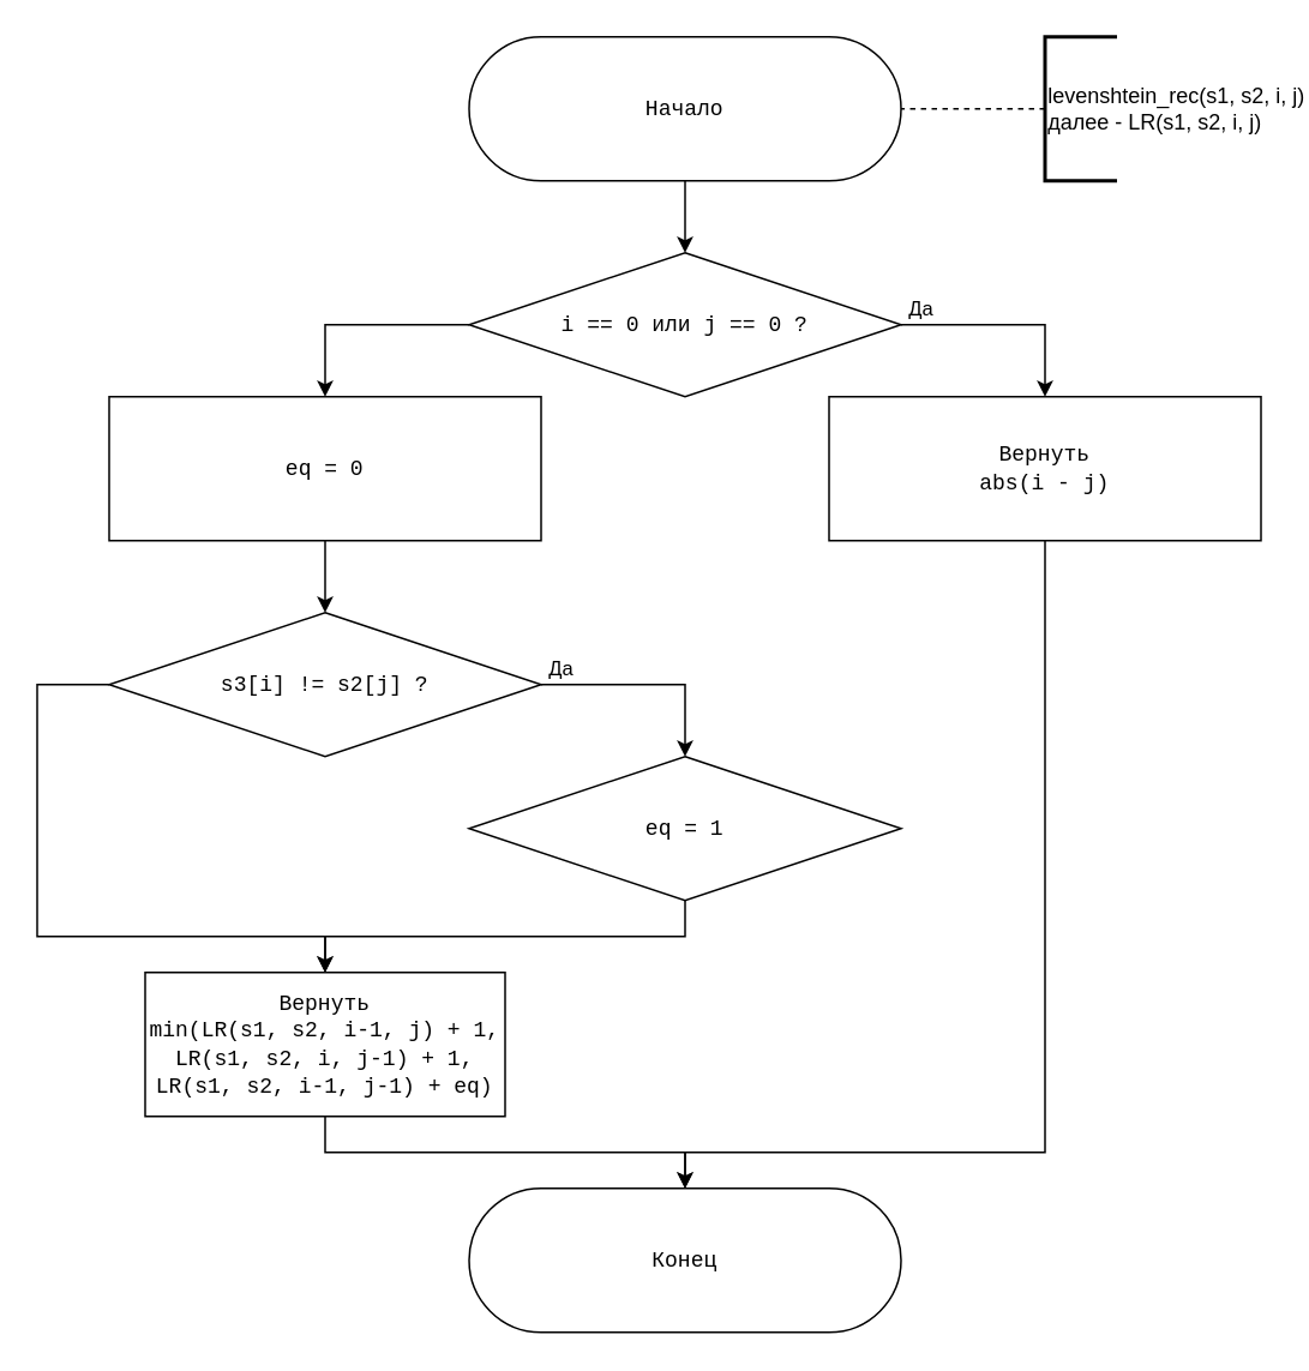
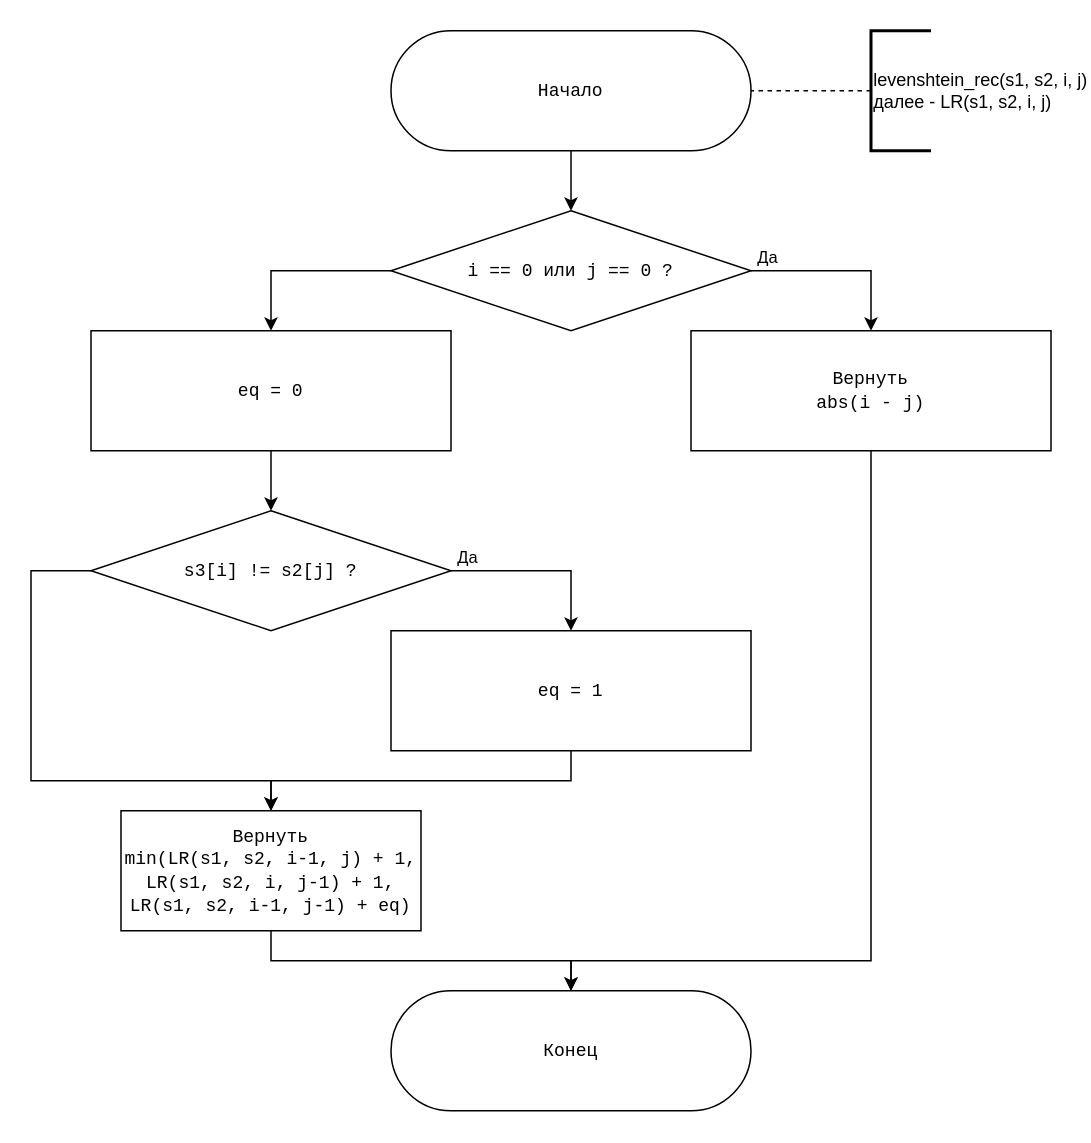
  <mxCell id="0" />
  <mxCell id="1" parent="0" />
  <mxCell id="2" style="edgeStyle=orthogonalEdgeStyle;rounded=0;orthogonalLoop=1;jettySize=auto;html=1;entryX=0.5;entryY=0;entryDx=0;entryDy=0;" parent="1" source="3" target="7" edge="1"><mxGeometry relative="1" as="geometry" /></mxCell>
  <mxCell id="3" value="&lt;font face=&quot;Courier New&quot;&gt;Начало&lt;/font&gt;" style="rounded=1;whiteSpace=wrap;html=1;arcSize=50;" parent="1" vertex="1"><mxGeometry x="260" y="20" width="240" height="80" as="geometry" /></mxCell>
  <mxCell id="4" style="edgeStyle=orthogonalEdgeStyle;rounded=0;orthogonalLoop=1;jettySize=auto;html=1;exitX=1;exitY=0.5;exitDx=0;exitDy=0;entryX=0.5;entryY=0;entryDx=0;entryDy=0;" parent="1" source="7" target="9" edge="1"><mxGeometry relative="1" as="geometry" /></mxCell>
  <mxCell id="5" value="Да" style="edgeLabel;html=1;align=center;verticalAlign=middle;resizable=0;points=[];" parent="4" vertex="1" connectable="0"><mxGeometry x="-0.602" relative="1" as="geometry"><mxPoint x="-14" y="-10" as="offset" /></mxGeometry></mxCell>
  <mxCell id="6" style="edgeStyle=orthogonalEdgeStyle;rounded=0;orthogonalLoop=1;jettySize=auto;html=1;exitX=0;exitY=0.5;exitDx=0;exitDy=0;entryX=0.5;entryY=0;entryDx=0;entryDy=0;" parent="1" source="7" target="11" edge="1"><mxGeometry relative="1" as="geometry" /></mxCell>
  <mxCell id="7" value="&lt;font face=&quot;Courier New&quot;&gt;i == 0 или j == 0 ?&lt;/font&gt;" style="rhombus;whiteSpace=wrap;html=1;" parent="1" vertex="1"><mxGeometry x="260" y="140" width="240" height="80" as="geometry" /></mxCell>
  <mxCell id="8" style="edgeStyle=orthogonalEdgeStyle;rounded=0;orthogonalLoop=1;jettySize=auto;html=1;entryX=0.5;entryY=0;entryDx=0;entryDy=0;exitX=0.5;exitY=1;exitDx=0;exitDy=0;" parent="1" source="9" target="20" edge="1"><mxGeometry relative="1" as="geometry"><Array as="points"><mxPoint x="580" y="640" /><mxPoint x="380" y="640" /></Array></mxGeometry></mxCell>
  <mxCell id="9" value="&lt;font face=&quot;Courier New&quot;&gt;Вернуть&lt;br&gt;abs(i - j)&lt;/font&gt;" style="rounded=0;whiteSpace=wrap;html=1;" parent="1" vertex="1"><mxGeometry x="460" y="220" width="240" height="80" as="geometry" /></mxCell>
  <mxCell id="10" style="edgeStyle=orthogonalEdgeStyle;rounded=0;orthogonalLoop=1;jettySize=auto;html=1;exitX=0.5;exitY=1;exitDx=0;exitDy=0;entryX=0.5;entryY=0;entryDx=0;entryDy=0;" parent="1" source="11" target="15" edge="1"><mxGeometry relative="1" as="geometry" /></mxCell>
  <mxCell id="11" value="&lt;font face=&quot;Courier New&quot;&gt;eq = 0&lt;/font&gt;" style="rounded=0;whiteSpace=wrap;html=1;" parent="1" vertex="1"><mxGeometry x="60" y="220" width="240" height="80" as="geometry" /></mxCell>
  <mxCell id="12" style="edgeStyle=orthogonalEdgeStyle;rounded=0;orthogonalLoop=1;jettySize=auto;html=1;exitX=1;exitY=0.5;exitDx=0;exitDy=0;entryX=0.5;entryY=0;entryDx=0;entryDy=0;" parent="1" source="15" target="17" edge="1"><mxGeometry relative="1" as="geometry" /></mxCell>
  <mxCell id="13" value="Да" style="edgeLabel;html=1;align=center;verticalAlign=middle;resizable=0;points=[];" parent="12" vertex="1" connectable="0"><mxGeometry x="-0.617" relative="1" as="geometry"><mxPoint x="-13" y="-10" as="offset" /></mxGeometry></mxCell>
  <mxCell id="14" style="edgeStyle=orthogonalEdgeStyle;rounded=0;orthogonalLoop=1;jettySize=auto;html=1;exitX=0;exitY=0.5;exitDx=0;exitDy=0;entryX=0.5;entryY=0;entryDx=0;entryDy=0;" parent="1" source="15" target="19" edge="1"><mxGeometry relative="1" as="geometry"><Array as="points"><mxPoint x="20" y="380" /><mxPoint x="20" y="520" /><mxPoint x="180" y="520" /></Array></mxGeometry></mxCell>
  <mxCell id="15" value="&lt;font face=&quot;Courier New&quot;&gt;s3[i] != s2[j] ?&lt;/font&gt;" style="rhombus;whiteSpace=wrap;html=1;" parent="1" vertex="1"><mxGeometry x="60" y="340" width="240" height="80" as="geometry" /></mxCell>
  <mxCell id="16" style="edgeStyle=orthogonalEdgeStyle;rounded=0;orthogonalLoop=1;jettySize=auto;html=1;exitX=0.5;exitY=1;exitDx=0;exitDy=0;entryX=0.5;entryY=0;entryDx=0;entryDy=0;" parent="1" source="17" target="19" edge="1"><mxGeometry relative="1" as="geometry" /></mxCell>
- <mxCell id="17" value="&lt;font face=&quot;Courier New&quot;&gt;eq = 1&lt;/font&gt;" style="rhombus;whiteSpace=wrap;html=1;" parent="1" vertex="1"><mxGeometry x="260" y="420" width="240" height="80" as="geometry" /></mxCell>
+ <mxCell id="17" value="&lt;font face=&quot;Courier New&quot;&gt;eq = 1&lt;/font&gt;" style="rounded=0;whiteSpace=wrap;html=1;" parent="1" vertex="1"><mxGeometry x="260" y="420" width="240" height="80" as="geometry" /></mxCell>
  <mxCell id="18" style="edgeStyle=orthogonalEdgeStyle;rounded=0;orthogonalLoop=1;jettySize=auto;html=1;exitX=0.5;exitY=1;exitDx=0;exitDy=0;entryX=0.5;entryY=0;entryDx=0;entryDy=0;" parent="1" source="19" target="20" edge="1"><mxGeometry relative="1" as="geometry" /></mxCell>
  <mxCell id="19" value="&lt;font face=&quot;Courier New&quot;&gt;Вернуть&lt;br&gt;min(LR(s1, s2, i-1, j) + 1, LR(s1, s2, i, j-1) + 1, LR(s1, s2, i-1, j-1) + eq)&lt;br&gt;&lt;/font&gt;" style="rounded=0;whiteSpace=wrap;html=1;" parent="1" vertex="1"><mxGeometry x="80" y="540" width="200" height="80" as="geometry" /></mxCell>
  <mxCell id="20" value="&lt;font face=&quot;Courier New&quot;&gt;Конец&lt;/font&gt;" style="rounded=1;whiteSpace=wrap;html=1;arcSize=50;" parent="1" vertex="1"><mxGeometry x="260" y="660" width="240" height="80" as="geometry" /></mxCell>
  <mxCell id="21" style="edgeStyle=orthogonalEdgeStyle;rounded=0;orthogonalLoop=1;jettySize=auto;html=1;exitX=0;exitY=0.5;exitDx=0;exitDy=0;exitPerimeter=0;entryX=1;entryY=0.5;entryDx=0;entryDy=0;endArrow=none;endFill=0;dashed=1;" parent="1" source="22" target="3" edge="1"><mxGeometry relative="1" as="geometry" /></mxCell>
  <mxCell id="22" value="levenshtein_rec(s1, s2, i, j)&lt;br&gt;далее - LR(s1, s2, i, j)" style="strokeWidth=2;html=1;shape=mxgraph.flowchart.annotation_1;align=left;pointerEvents=1;" parent="1" vertex="1"><mxGeometry x="580" y="20" width="40" height="80" as="geometry" /></mxCell>
